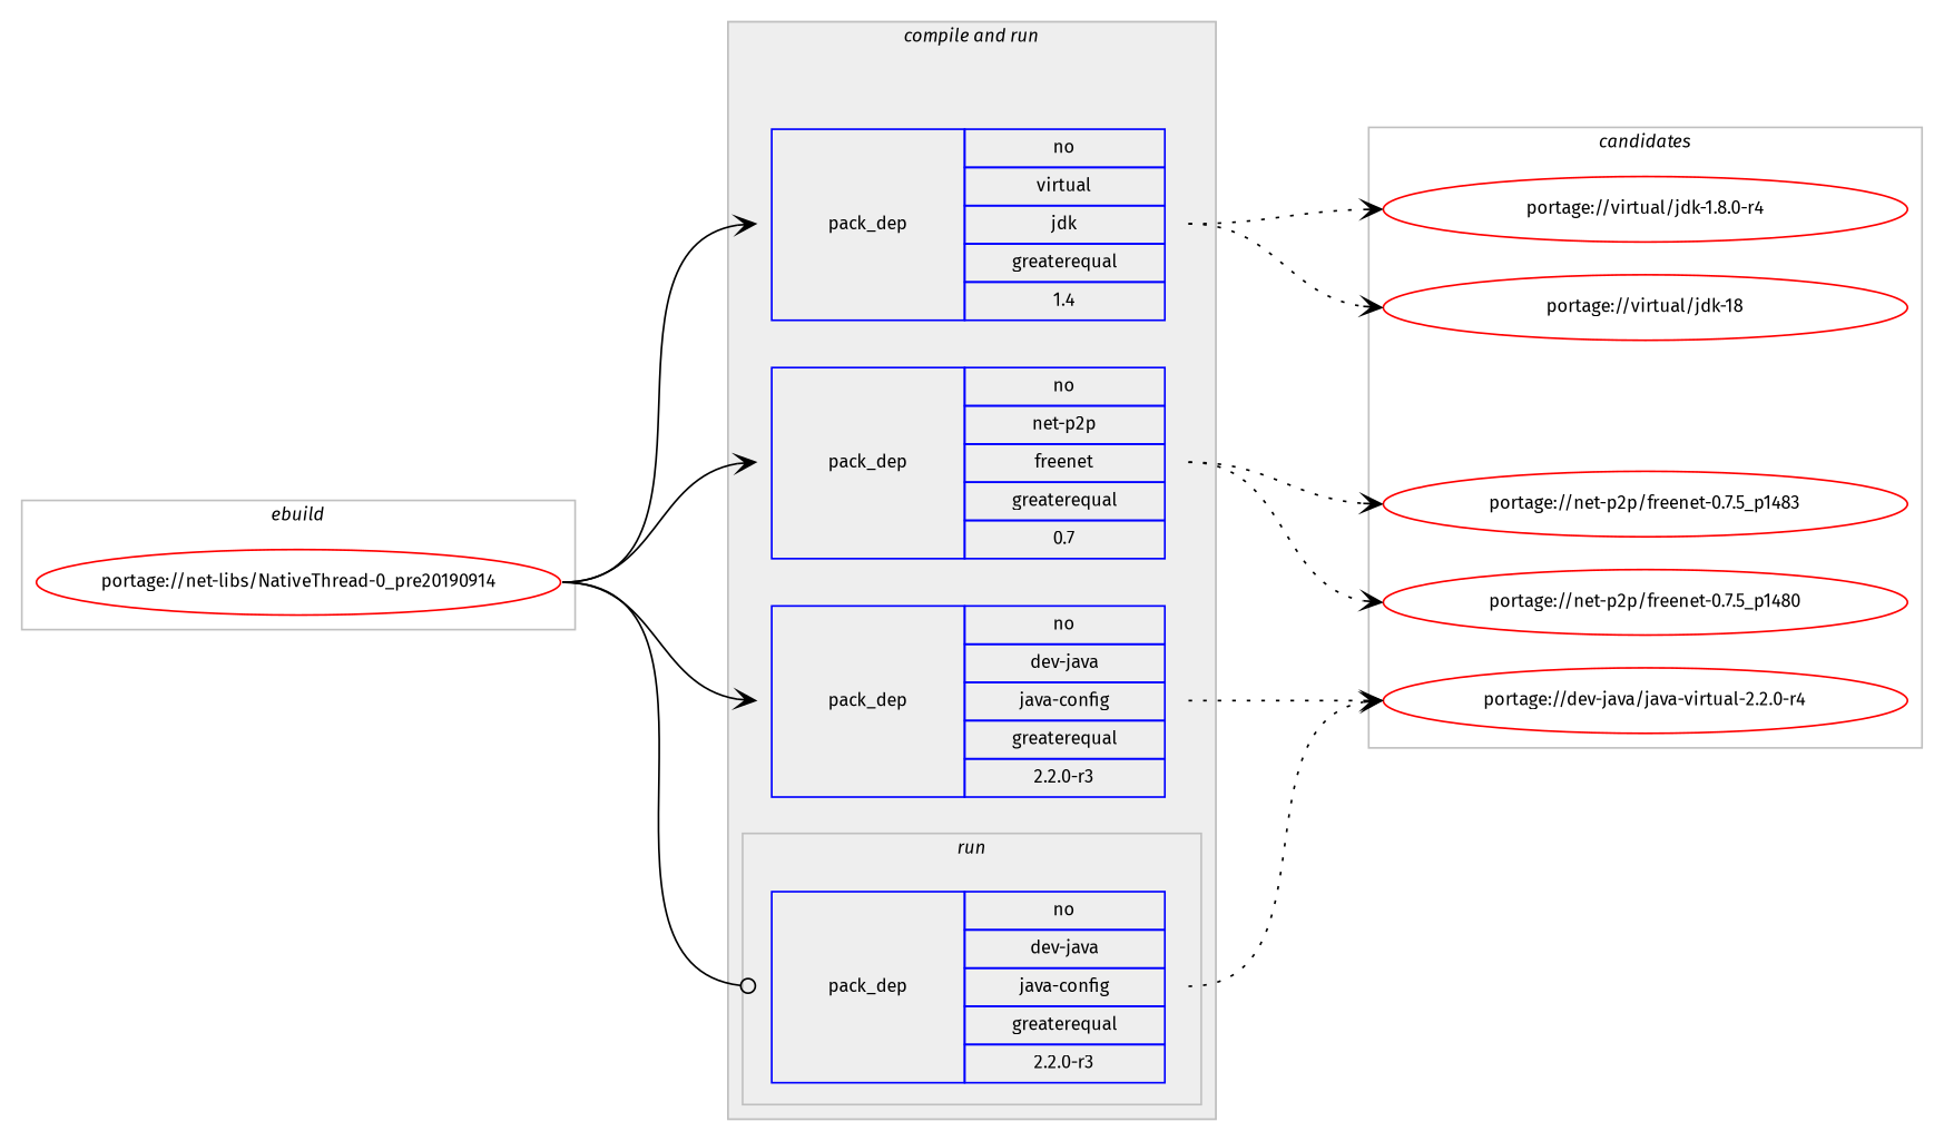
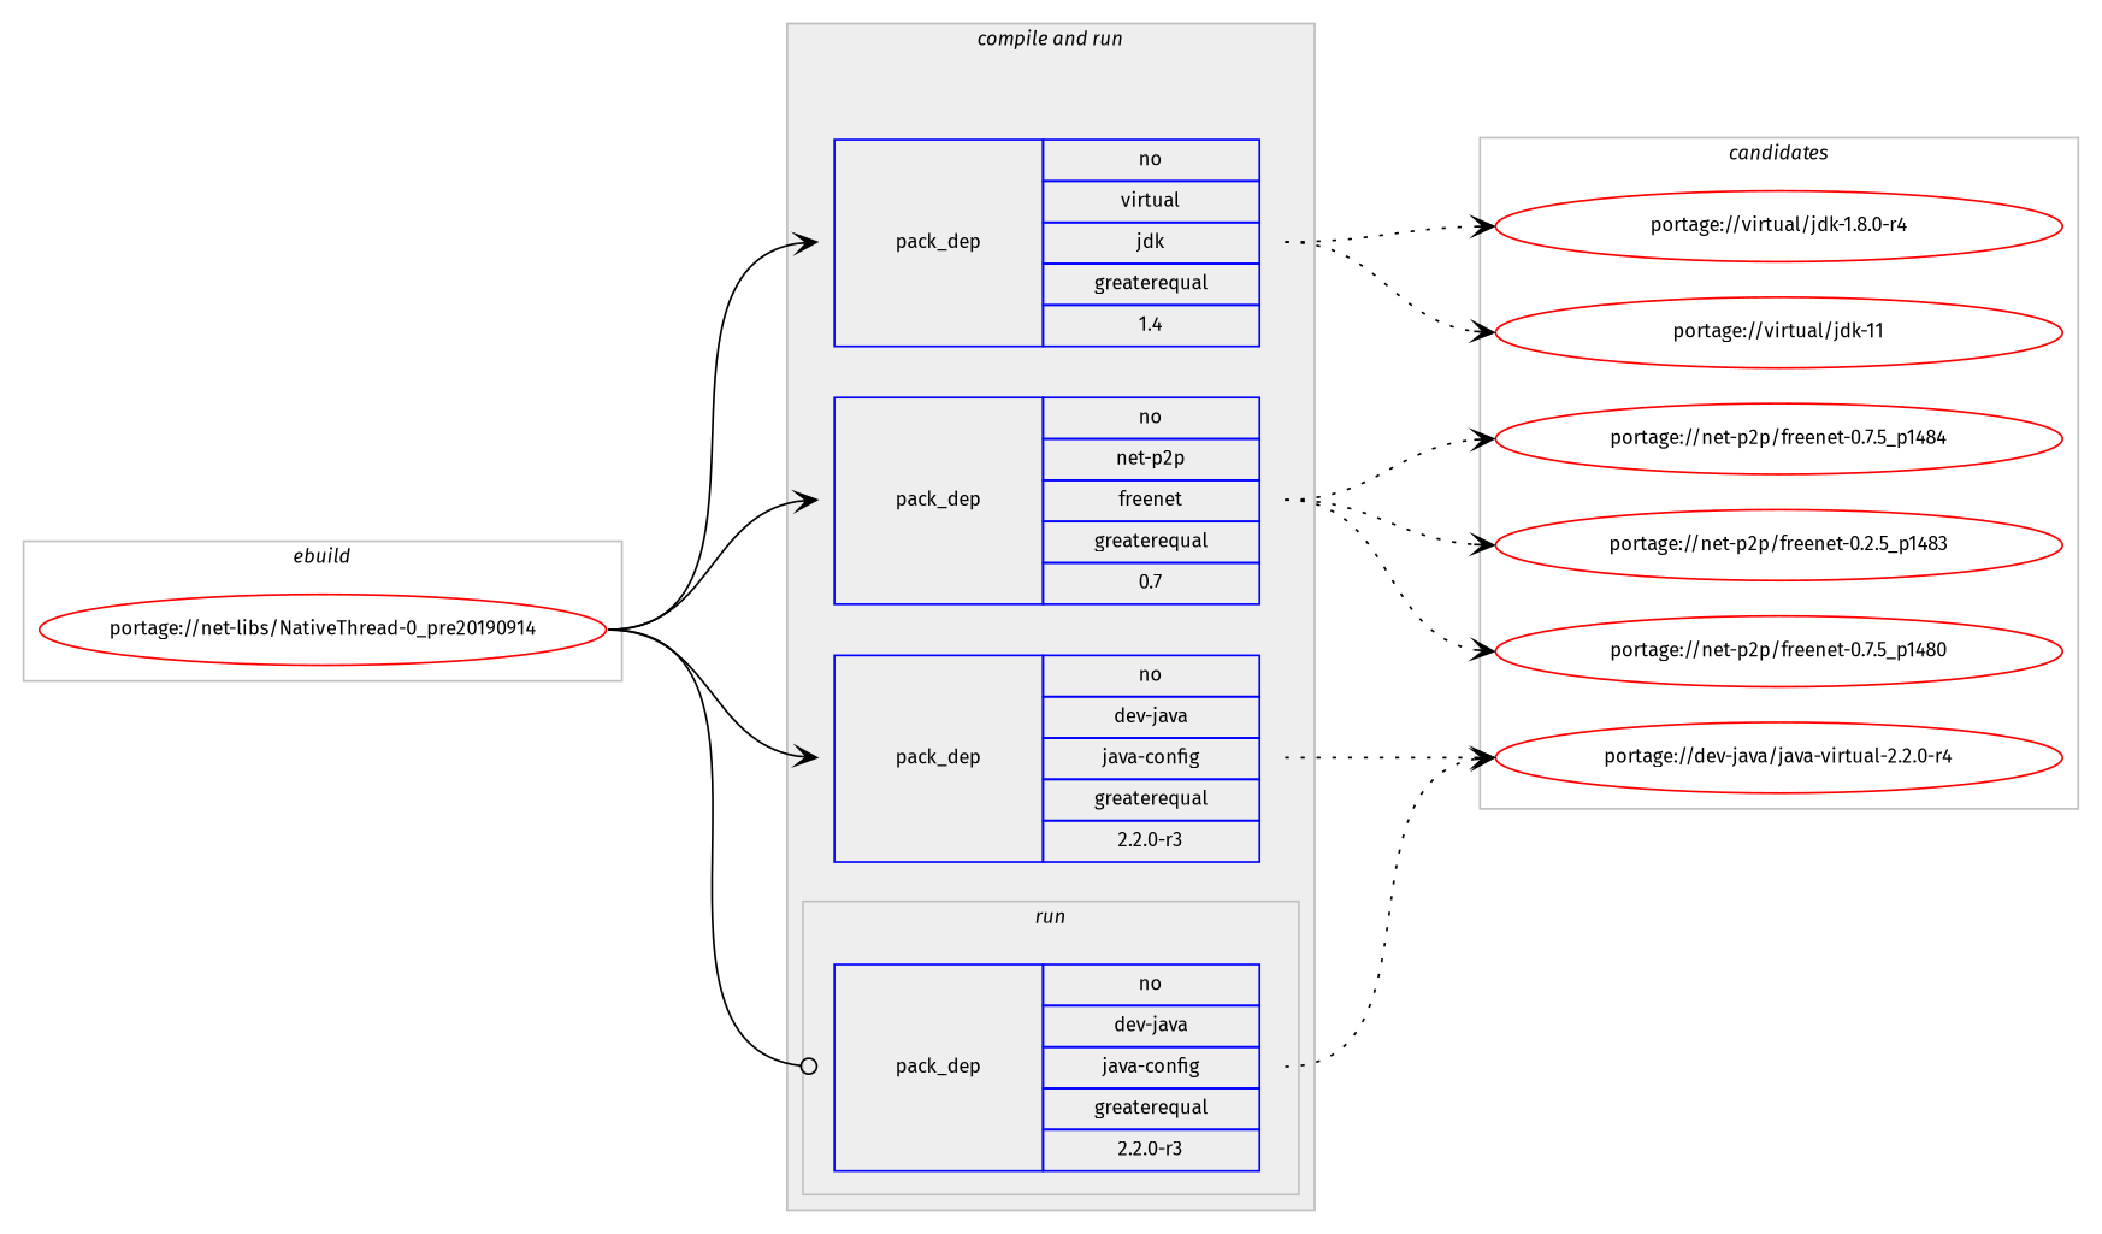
  digraph {
    compound=true
    concentrate=true
    fontname="Fira Sans"
    fontsize=10
    newrank=true
    rankdir=LR
    ranksep=1.5
    node [color=red fontname="Fira Sans" fontsize=10]
    edge [arrowhead=vee fontname="Fira Sans" headport=w style=dotted tailport=e weight=100]
    n1 [label="portage://net-libs/NativeThread-0_pre20190914" width=4]
    n2 [color=blue label=<<TABLE BORDER="0" CELLBORDER="1" CELLSPACING="0" CELLPADDING="4" WIDTH="220"><TR><TD ROWSPAN="6" CELLPADDING="30">pack_dep</TD></TR><TR><TD WIDTH="110">no</TD></TR><TR><TD>dev-java</TD></TR><TR><TD>java-config</TD></TR><TR><TD>greaterequal</TD></TR><TR><TD>2.2.0-r3</TD></TR></TABLE>> shape=none]
    n3 [color=blue label=<<TABLE BORDER="0" CELLBORDER="1" CELLSPACING="0" CELLPADDING="4" WIDTH="220"><TR><TD ROWSPAN="6" CELLPADDING="30">pack_dep</TD></TR><TR><TD WIDTH="110">no</TD></TR><TR><TD>net-p2p</TD></TR><TR><TD>freenet</TD></TR><TR><TD>greaterequal</TD></TR><TR><TD>0.7</TD></TR></TABLE>> shape=none]
    n4 [color=blue label=<<TABLE BORDER="0" CELLBORDER="1" CELLSPACING="0" CELLPADDING="4" WIDTH="220"><TR><TD ROWSPAN="6" CELLPADDING="30">pack_dep</TD></TR><TR><TD WIDTH="110">no</TD></TR><TR><TD>virtual</TD></TR><TR><TD>jdk</TD></TR><TR><TD>greaterequal</TD></TR><TR><TD>1.4</TD></TR></TABLE>> shape=none]
    n5 [color=blue label=<<TABLE BORDER="0" CELLBORDER="1" CELLSPACING="0" CELLPADDING="4" WIDTH="220"><TR><TD ROWSPAN="6" CELLPADDING="30">pack_dep</TD></TR><TR><TD WIDTH="110">no</TD></TR><TR><TD>dev-java</TD></TR><TR><TD>java-config</TD></TR><TR><TD>greaterequal</TD></TR><TR><TD>2.2.0-r3</TD></TR></TABLE>> shape=none]
    n6 [label="portage://dev-java/java-virtual-2.2.0-r4" width=4]
-   n8 [label="portage://net-p2p/freenet-0.7.5_p1483" width=4]
+   n7 [label="portage://net-p2p/freenet-0.7.5_p1484" width=4]
+   n8 [label="portage://net-p2p/freenet-0.2.5_p1483" width=4]
    n9 [label="portage://net-p2p/freenet-0.7.5_p1480" width=4]
-   n10 [label="portage://virtual/jdk-18" width=4]
+   n10 [label="portage://virtual/jdk-11" width=4]
    n11 [label="portage://virtual/jdk-1.8.0-r4" width=4]
    subgraph cluster_1 {
      color=gray
      label=<<i>ebuild</i>>
      rank=same
      n1
    }
    subgraph cluster_2 {
      color=gray
      label=<<i>dependencies</i>>
      subgraph cluster_3 {
        color=gray
        fillcolor="#eeeeee"
        label=<<i>compile</i>>
        style=filled
        subgraph sub_4 {
          color=gray
          fillcolor="#eeeeee"
          label=<<i>compile</i>>
          style=filled
          n2
        }
        subgraph sub_5 {
          color=gray
          fillcolor="#eeeeee"
          label=<<i>compile</i>>
          style=filled
          n3
        }
        subgraph sub_6 {
          color=gray
          fillcolor="#eeeeee"
          label=<<i>compile</i>>
          style=filled
          n4
        }
      }
      subgraph cluster_7 {
        color=gray
        fillcolor="#eeeeee"
        label=<<i>compile and run</i>>
        style=filled
      }
      subgraph cluster_8 {
        color=gray
        fillcolor="#eeeeee"
        label=<<i>run</i>>
        style=filled
        subgraph sub_9 {
          color=gray
          fillcolor="#eeeeee"
          label=<<i>run</i>>
          style=filled
          n5
        }
      }
    }
    subgraph cluster_10 {
      color=gray
      label=<<i>candidates</i>>
      rank=same
      subgraph sub_11 {
        color=black
        label=<<i>candidates</i>>
        nodesep=1
        rank=same
        n6
      }
      subgraph sub_12 {
        color=black
        label=<<i>candidates</i>>
        nodesep=1
        rank=same
+       n7
        n8
        n9
      }
      subgraph sub_13 {
        color=black
        label=<<i>candidates</i>>
        nodesep=1
        rank=same
        n10
        n11
      }
      subgraph sub_14 {
        color=black
        label=<<i>candidates</i>>
        nodesep=1
        rank=same
        n6
      }
    }
    n1 -> n2 [style=solid weight=20]
    n1 -> n3 [style=solid weight=20]
    n1 -> n4 [style=solid weight=20]
    n1 -> n5 [arrowhead=odot style=solid weight=20]
    n2 -> n6
+   n3 -> n7
    n3 -> n8
    n3 -> n9
    n4 -> n10
    n4 -> n11
    n5 -> n6
  }
